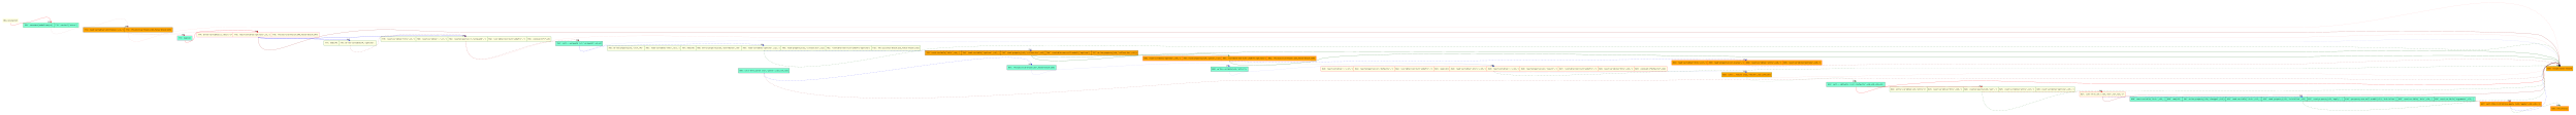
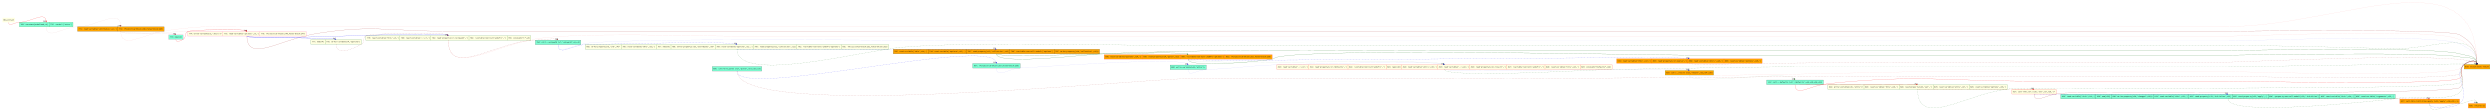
  digraph {
    fontname="Source Code Pro"
    rankdir=LR
    node [color=black fillcolor=lightyellow fontname="Source Code Pro" shape=record style=filled]
    edge [color=blue fontname="Source Code Pro" headport=n style=dashed tailport=s]
-   BB_entry15 [color=red shape=none label=BB_constant15]
+   BB_entry15 [color=red shape=none]
    n2 [color=darkgreen fillcolor=aquamarine label="{769: constant[undefined,v1]|770: vardecl['attrs']}"]
    n3 [fillcolor=orange label="{771: read-variable['attributes',v2,-]|772: if[v2](true-block:246,false-block:245)}"]
    n4 [color=deeppink label="{774: write-variable[v2,'attrs']*|775: read-variable['options',v3,-]|776: if[v3](true-block:248,false-block:247)}"]
    n5 [color=deeppink fillcolor=aquamarine label="{773: new[v2]}"]
    n6 [color=darkgreen fillcolor=orange label="{839: exceptional-return}"]
    n7 [color=darkgreen label="{779: read-variable['this',v5,-]|780: read-variable['_',v7,-]|781: read-property[v7,'uniqueId',-]|782: \<variable-non-null-undef\>['_']|783: constant[\"c\",v8]}"]
    n8 [color=darkgreen label="{777: new[v4]|778: write-variable[v4,'options']}"]
    n9 [fillcolor=aquamarine label="{784: call-_.uniqueId [v7,'uniqueId',v8,v4]}"]
    n10 [color=darkgreen label="{785: write-property[v5,'cid',v4]*|786: read-variable['this',v10,-]|787: new[v9]|788: write-property[v10,'attributes',v9]*|789: read-variable['options',v12,-]|790: read-property[v12,'collection',v11]|791: \<variable-non-null-undef\>['options']|792: if[v11](true-block:251,false-block:252)}"]
    n11 [fillcolor=orange label="{793: read-variable['this',v14,-]|794: read-variable['options',v15,-]|795: read-property[v15,'collection',v13]|796: \<variable-non-null-undef\>['options']|797: write-property[v14,'collection',v13]*}"]
    n12 [color=deeppink fillcolor=orange label="{798: read-variable['options',v14,-]|799: read-property[v14,'parse',v13]|800: \<variable-non-null-undef\>['options']|801: if[v13](true-block:253,false-block:258)}"]
    n13 [color=red fillcolor=orange label="{802: read-variable['this',v17,-]|803: read-property[v17,'parse',-]|804: read-variable['attrs',v18,-]|805: read-variable['options',v19,-]}"]
    n14 [color=red label="{810: read-variable['_',v17,-]|811: read-property[v17,'defaults',-]|812: \<variable-non-null-undef\>['_']|813: new[v18]|814: read-variable['attrs',v19,-]|815: read-variable['_',v22,-]|816: read-property[v22,'result',-]|817: \<variable-non-null-undef\>['_']|818: read-variable['this',v23,-]|819: constant[\"defaults\",v24]}"]
    n15 [color=darkgreen fillcolor=orange label="{820: call-_.result [v22,'result',v23,v24,v20]}"]
    n16 [fillcolor=aquamarine label="{806: call-this.parse [v17,'parse',v18,v19,v15]}"]
    n17 [fillcolor=aquamarine label="{807: if[v15](true-block:257,false-block:256)}"]
    n18 [fillcolor=aquamarine label="{821: call-_.defaults [v17,'defaults',v18,v19,v20,v15]}"]
    n19 [fillcolor=aquamarine label="{809: write-variable[v15,'attrs']*}"]
    n20 [color=darkgreen label="{822: write-variable[v15,'attrs']*|823: read-variable['this',v26,-]|824: read-property[v26,'set',-]|825: read-variable['attrs',v27,-]|826: read-variable['options',v28,-]}"]
    n21 [color=red label="{827: call-this.set [v26,'set',v27,v28,-]*}"]
    n22 [fillcolor=aquamarine label="{828: read-variable['this',v30,-]|829: new[v29]|830: write-property[v30,'changed',v29]*|831: read-variable['this',v33,-]|832: read-property[v33,'initialize',v32]|833: read-property[v32,'apply',-]|834: \<property-non-null-undef\>[v33,'initialize']|835: read-variable['this',v34,-]|836: read-variable['arguments',v35,-]}"]
    n23 [color=deeppink fillcolor=orange label="{837: call-this.initialize.apply [v32,'apply',v34,v35,-]*}"]
    n24 [color=red fillcolor=orange label="{838: return[v1]}"]
    BB_entry15 -> n2 [color=red headlabel="    243" style=solid]
    n2 -> n3 [color=brown headlabel="      244" style=dotted]
    n3 -> n4 [color=brown headlabel="      246" style=dotted]
    n3 -> n5 [color=brown headlabel="      245" style=dotted]
    n3 -> n6 [color=red headlabel="      266" style=dotted]
    n4 -> n6 [color=brown style=solid]
    n4 -> n7 [headlabel="      248" style=solid]
    n4 -> n8 [headlabel="      247" style=solid]
    n5 -> n4 [color=red style=solid]
    n7 -> n6 [color=red style=dotted]
    n7 -> n9 [color=brown headlabel="      249"]
    n8 -> n7 [color=brown]
    n9 -> n6 [style=dotted]
    n9 -> n10 [headlabel="      250"]
    n10 -> n6 [color=darkgreen]
    n10 -> n11 [headlabel="      251"]
    n11 -> n6 [color=darkgreen style=solid]
    n11 -> n12 [color=darkgreen style=solid]
    n12 -> n6 [color=darkgreen style=solid]
    n12 -> n13 [headlabel="      253"]
    n12 -> n14 [color=darkgreen headlabel="      258" style=dotted]
    n13 -> n6 [color=brown]
    n14 -> n6 [color=darkgreen]
    n14 -> n15 [headlabel="      259" style=dotted]
    n15 -> n6 [color=red style=dotted]
    n15 -> n18 [color=darkgreen headlabel="      260" style=dotted]
    n16 -> n6 [color=brown]
    n16 -> n17 [headlabel="      255"]
    n17 -> n19 [headlabel="      257" style=dotted]
    n18 -> n6 [color=red style=solid]
    n18 -> n20 [color=red headlabel="      261" style=solid]
    n19 -> n14 [style=dotted]
    n20 -> n6 [color=darkgreen]
    n20 -> n21 [color=red headlabel="      262"]
    n21 -> n6 [color=brown style=solid]
    n21 -> n22 [headlabel="      263"]
    n22 -> n6 [color=darkgreen]
    n22 -> n23 [color=red headlabel="      264"]
    n23 -> n6
    n23 -> n24 [color=darkgreen headlabel="      265"]
  }
